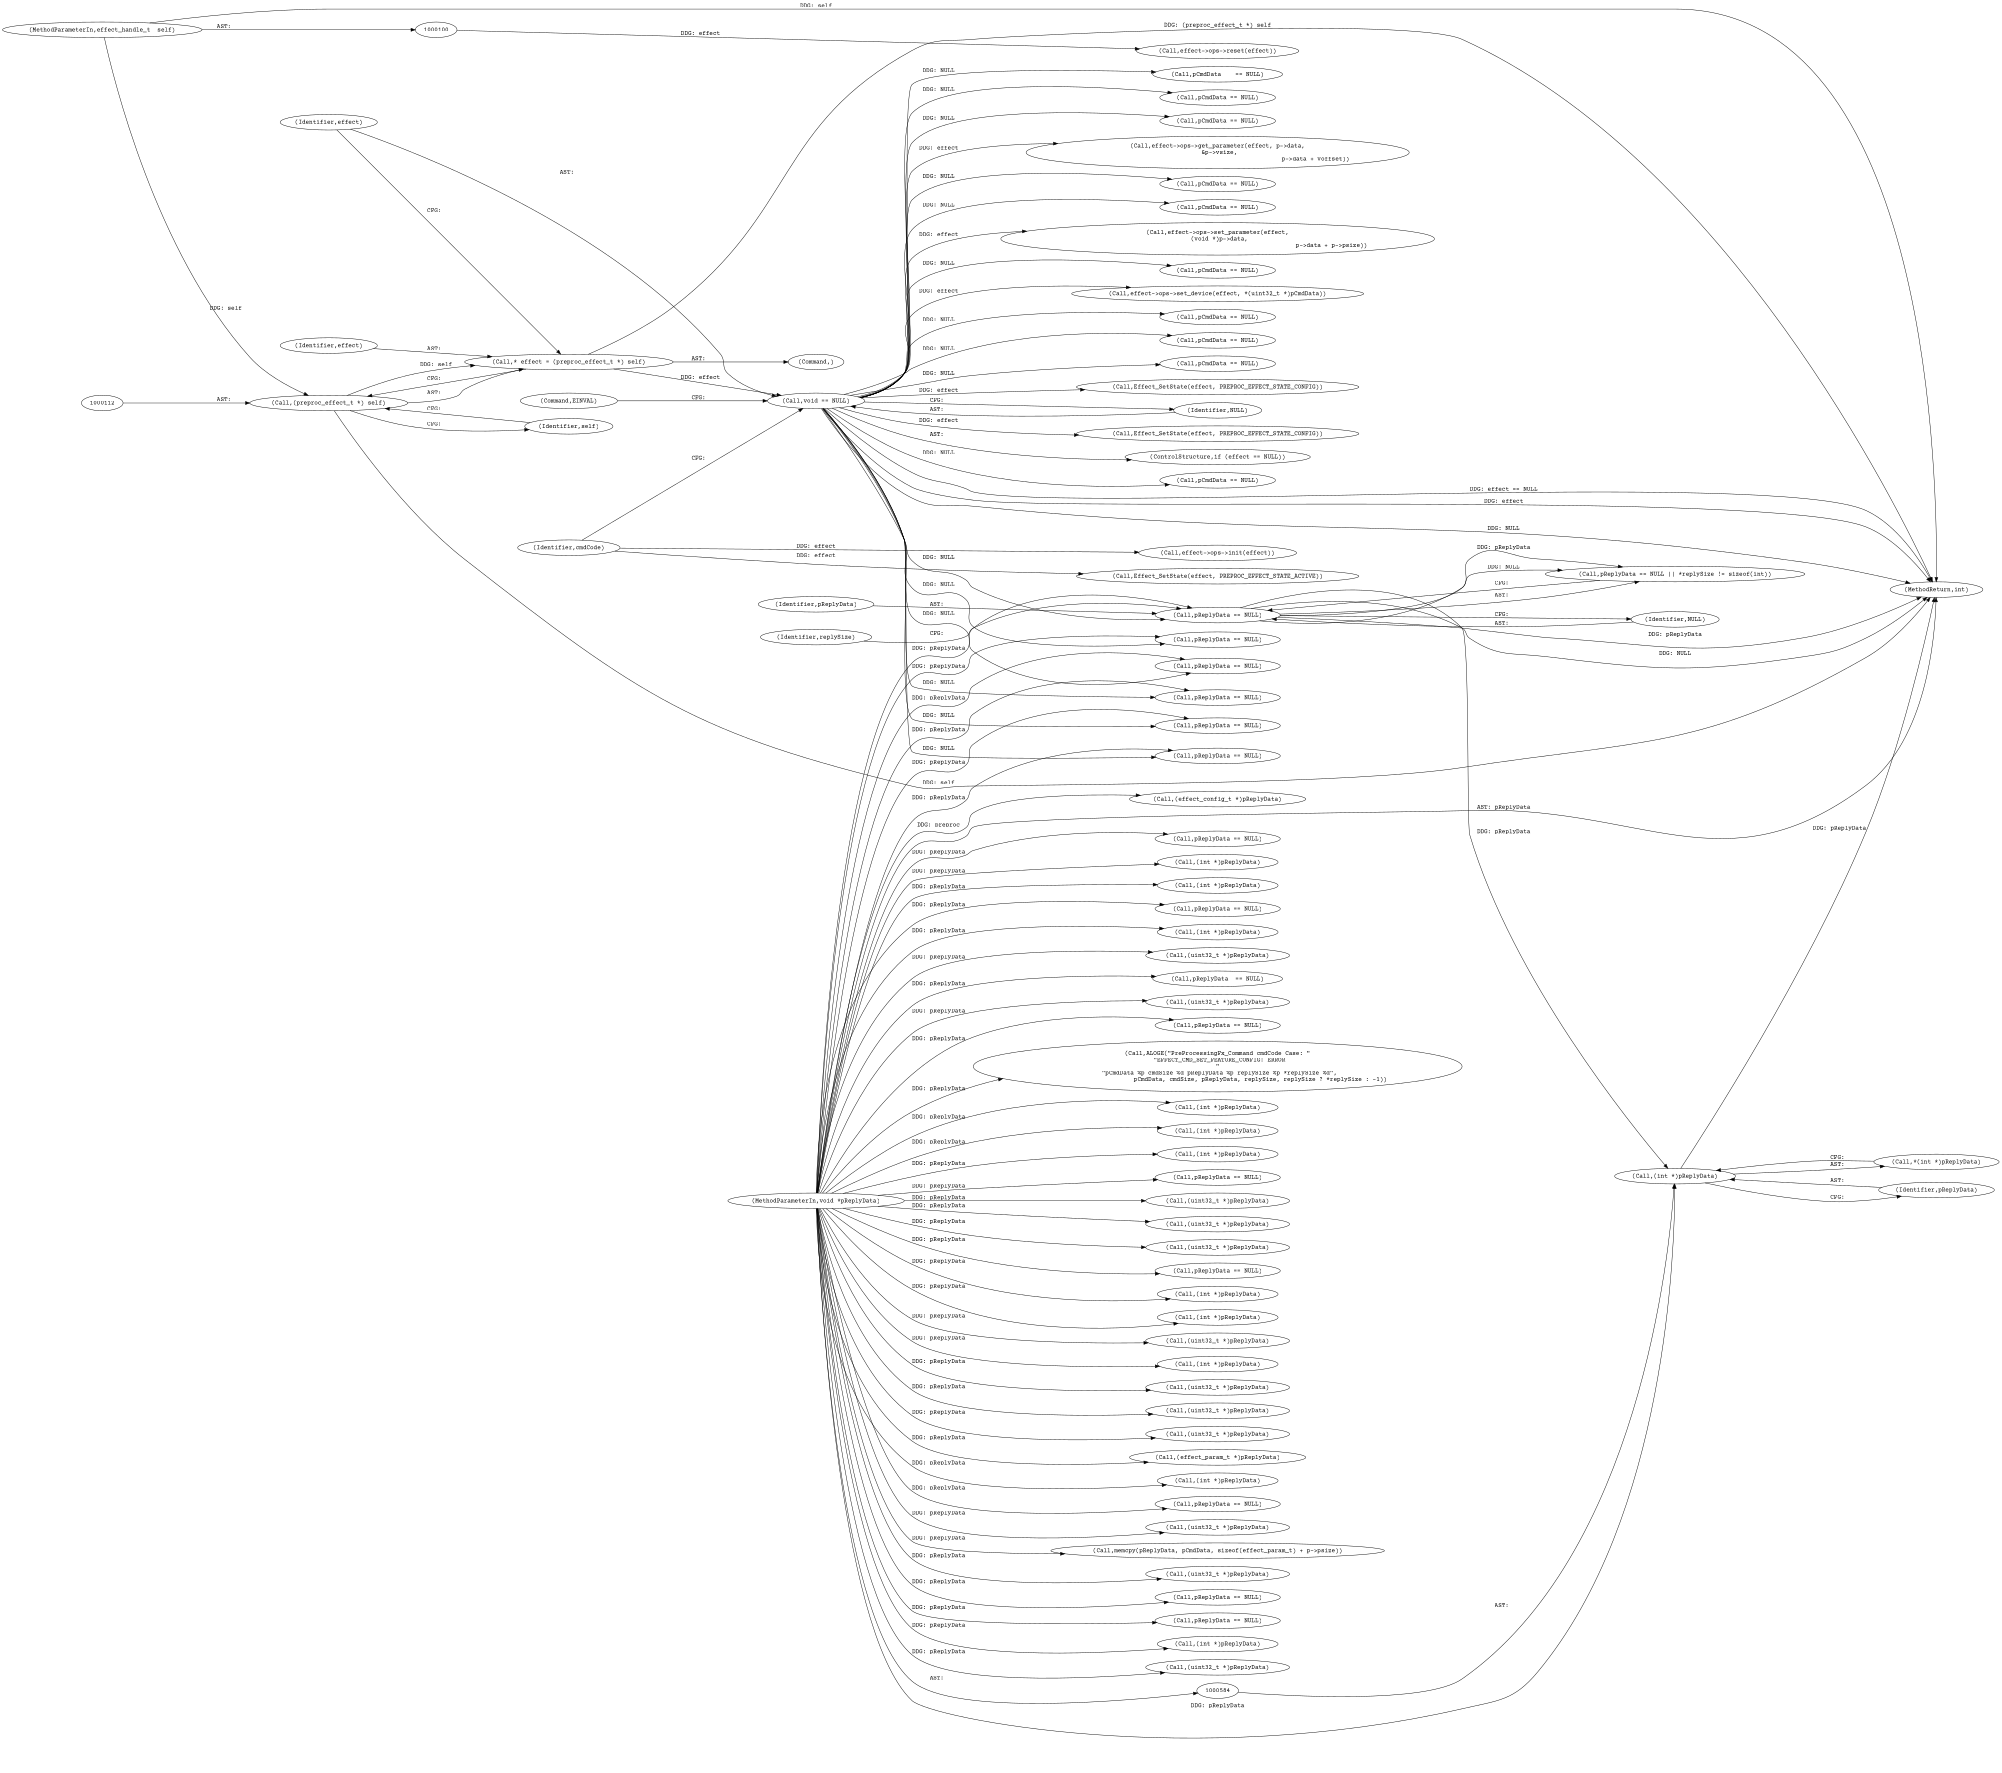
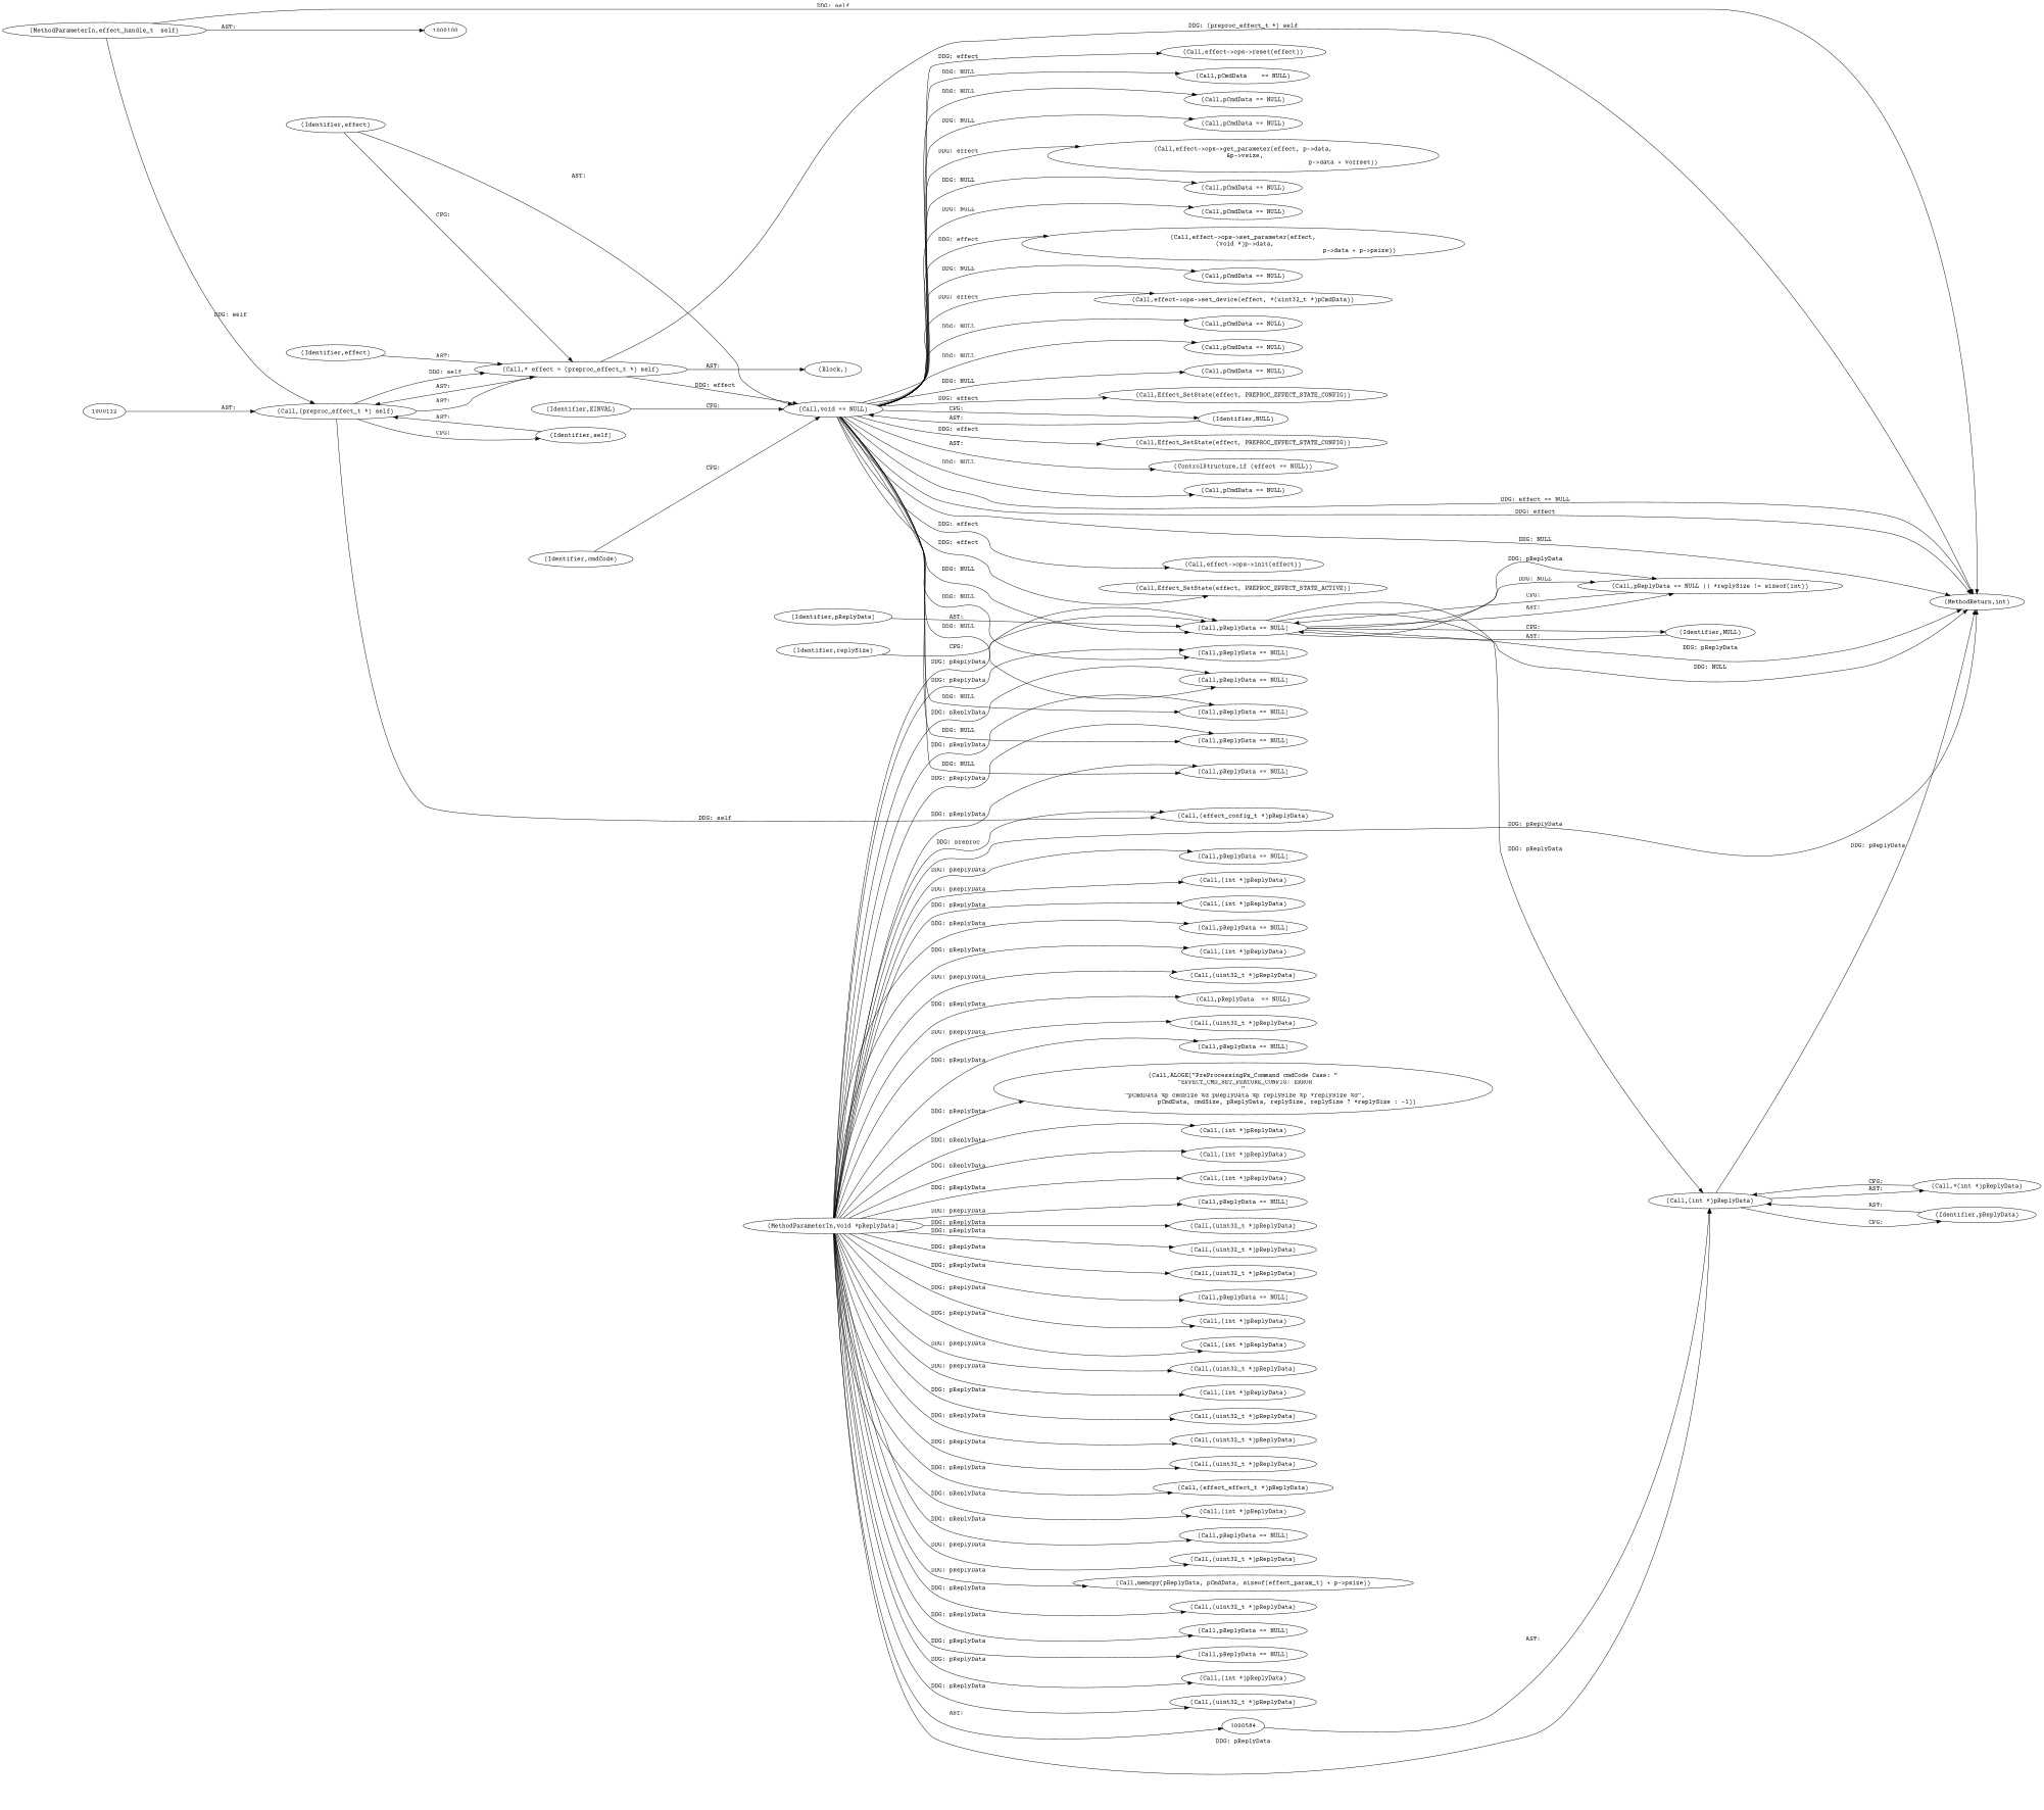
  digraph {
    fontname="Courier Prime"
    rankdir=LR
    node [fontname="Courier Prime"]
    edge [fontname="Courier Prime"]
    n1 [label="(Call,(int *)pReplyData)"]
    n2 [label="(Identifier,pReplyData)"]
    n3 [label="(MethodReturn,int)"]
    n4 [label="(Call,*(int *)pReplyData)"]
    n5 [label="(Call,pReplyData == NULL)"]
    n6 [label="(Identifier,NULL)"]
    n7 [label="(Call,pReplyData == NULL || *replySize != sizeof(int))"]
    n8 [label="(MethodParameterIn,void *pReplyData)"]
    n9 [label="(Call,pReplyData == NULL)"]
    n10 [label="(Call,ALOGE(\"PreProcessingFx_Command cmdCode Case: \"\n \"EFFECT_CMD_SET_FEATURE_CONFIG: ERROR\n\"\n \"pCmdData %p cmdSize %d pReplyData %p replySize %p *replySize %d\",\n                        pCmdData, cmdSize, pReplyData, replySize, replySize ? *replySize : -1))"]
    n11 [label="(Call,(int *)pReplyData)"]
    n12 [label="(Call,(int *)pReplyData)"]
    n13 [label="(Call,(int *)pReplyData)"]
    n14 [label="(Call,pReplyData == NULL)"]
    n15 [label="(Call,pReplyData == NULL)"]
    n16 [label="(Call,(uint32_t *)pReplyData)"]
    n17 [label="(Call,(uint32_t *)pReplyData)"]
    n18 [label="(Call,pReplyData == NULL)"]
    n19 [label="(Call,(int *)pReplyData)"]
    n20 [label="(Call,(int *)pReplyData)"]
    n21 [label="(Call,pReplyData == NULL)"]
    n22 [label="(Call,(effect_config_t *)pReplyData)"]
    n23 [label="(Call,(uint32_t *)pReplyData)"]
    n24 [label="(Call,(int *)pReplyData)"]
    n25 [label="(Call,pReplyData == NULL)"]
    n26 [label="(Call,(uint32_t *)pReplyData)"]
    n27 [label="(Call,(uint32_t *)pReplyData)"]
    n28 [label="(Call,(uint32_t *)pReplyData)"]
-   n29 [label="(Call,(effect_param_t *)pReplyData)"]
+   n29 [label="(Call,(effect_effect_t *)pReplyData)"]
    n30 [label="(Call,pReplyData == NULL)"]
    n31 [label="(Call,(int *)pReplyData)"]
    n32 [label="(Call,pReplyData == NULL)"]
    n33 [label="(Call,(uint32_t *)pReplyData)"]
    n34 [label="(Call,memcpy(pReplyData, pCmdData, sizeof(effect_param_t) + p->psize))"]
    n35 [label="(Call,(uint32_t *)pReplyData)"]
    n36 [label="(Call,pReplyData == NULL)"]
    n37 [label="(Call,pReplyData == NULL)"]
    n38 [label="(Call,(int *)pReplyData)"]
    n39 [label="(Call,(uint32_t *)pReplyData)"]
    n40 [label="(Call,pReplyData == NULL)"]
    n41 [label="(Call,(int *)pReplyData)"]
    n42 [label="(Call,(int *)pReplyData)"]
    n43 [label="(Call,pReplyData == NULL)"]
    n44 [label="(Call,pReplyData == NULL)"]
    n45 [label="(Call,(int *)pReplyData)"]
    n46 [label="(Call,(uint32_t *)pReplyData)"]
    n47 [label="(Call,pReplyData  == NULL)"]
    n48 [label="(Call,(uint32_t *)pReplyData)"]
    n49 [label="(Call,(uint32_t *)pReplyData)"]
    1000584
    n51 [label="(Call,void == NULL)"]
    n52 [label="(Identifier,NULL)"]
    n53 [label="(Call,Effect_SetState(effect, PREPROC_EFFECT_STATE_CONFIG))"]
    n54 [label="(ControlStructure,if (effect == NULL))"]
    n55 [label="(Call,pCmdData == NULL)"]
    n56 [label="(Call,pCmdData    == NULL)"]
    n57 [label="(Call,pCmdData == NULL)"]
    n58 [label="(Call,pCmdData == NULL)"]
    n59 [label="(Call,effect->ops->get_parameter(effect, p->data,\n &p->vsize,\n                                                       p->data + voffset))"]
    n60 [label="(Call,pCmdData == NULL)"]
    n61 [label="(Call,effect->ops->init(effect))"]
    n62 [label="(Call,pCmdData == NULL)"]
    n63 [label="(Call,effect->ops->set_parameter(effect,\n (void *)p->data,\n                                                                p->data + p->psize))"]
    n64 [label="(Call,pCmdData == NULL)"]
    n65 [label="(Call,effect->ops->set_device(effect, *(uint32_t *)pCmdData))"]
    n66 [label="(Call,pCmdData == NULL)"]
    n67 [label="(Call,pCmdData == NULL)"]
    n68 [label="(Call,Effect_SetState(effect, PREPROC_EFFECT_STATE_ACTIVE))"]
    n69 [label="(Call,effect->ops->reset(effect))"]
    n70 [label="(Call,Effect_SetState(effect, PREPROC_EFFECT_STATE_CONFIG))"]
    n71 [label="(Call,pCmdData == NULL)"]
    n72 [label="(Call,* effect = (preproc_effect_t *) self)"]
    n73 [label="(Call,(preproc_effect_t *) self)"]
-   n74 [label="(Command,)"]
+   n74 [label="(Block,)"]
    n75 [label="(Identifier,self)"]
    n76 [label="(MethodParameterIn,effect_handle_t  self)"]
    1000100
    n78 [label="(Identifier,cmdCode)"]
-   n79 [label="(Command,EINVAL)"]
+   n79 [label="(Identifier,EINVAL)"]
    n80 [label="(Identifier,replySize)"]
    n81 [label="(Identifier,effect)"]
    n82 [label="(Identifier,pReplyData)"]
    n83 [label="(Identifier,effect)"]
    1000112
    n1 -> n2 [label="CFG: "]
    n1 -> n3 [label="DDG: pReplyData"]
    n1 -> n4 [label="AST: "]
    n2 -> n1 [label="AST: "]
    n4 -> n1 [label="CFG: "]
    n5 -> n1 [label="DDG: pReplyData"]
    n5 -> n3 [label="DDG: pReplyData"]
    n5 -> n3 [label="DDG: NULL"]
    n5 -> n6 [label="CFG: "]
    n5 -> n7 [label="AST: "]
    n5 -> n7 [label="DDG: pReplyData"]
    n5 -> n7 [label="DDG: NULL"]
    n6 -> n5 [label="AST: "]
    n7 -> n5 [label="CFG: "]
    n8 -> n1 [label="DDG: pReplyData"]
-   n8 -> n3 [label="AST: pReplyData"]
+   n8 -> n3 [label="DDG: pReplyData"]
    n8 -> n5 [label="DDG: pReplyData"]
    n8 -> n9 [label="DDG: pReplyData"]
    n8 -> n10 [label="DDG: pReplyData"]
    n8 -> n11 [label="DDG: pReplyData"]
    n8 -> n12 [label="DDG: pReplyData"]
    n8 -> n13 [label="DDG: pReplyData"]
    n8 -> n14 [label="DDG: pReplyData"]
    n8 -> n15 [label="DDG: pReplyData"]
    n8 -> n16 [label="DDG: pReplyData"]
    n8 -> n17 [label="DDG: pReplyData"]
    n8 -> n18 [label="DDG: pReplyData"]
    n8 -> n19 [label="DDG: pReplyData"]
    n8 -> n20 [label="DDG: pReplyData"]
    n8 -> n21 [label="DDG: pReplyData"]
    n8 -> n22 [label="DDG: preproc"]
    n8 -> n23 [label="DDG: pReplyData"]
    n8 -> n24 [label="DDG: pReplyData"]
    n8 -> n25 [label="DDG: pReplyData"]
    n8 -> n26 [label="DDG: pReplyData"]
    n8 -> n27 [label="DDG: pReplyData"]
    n8 -> n28 [label="DDG: pReplyData"]
    n8 -> n29 [label="DDG: pReplyData"]
    n8 -> n30 [label="DDG: pReplyData"]
    n8 -> n31 [label="DDG: pReplyData"]
    n8 -> n32 [label="DDG: pReplyData"]
    n8 -> n33 [label="DDG: pReplyData"]
    n8 -> n34 [label="DDG: pReplyData"]
    n8 -> n35 [label="DDG: pReplyData"]
    n8 -> n36 [label="DDG: pReplyData"]
    n8 -> n37 [label="DDG: pReplyData"]
    n8 -> n38 [label="DDG: pReplyData"]
    n8 -> n39 [label="DDG: pReplyData"]
    n8 -> n40 [label="DDG: pReplyData"]
    n8 -> n41 [label="DDG: pReplyData"]
    n8 -> n42 [label="DDG: pReplyData"]
    n8 -> n43 [label="DDG: pReplyData"]
    n8 -> n44 [label="DDG: pReplyData"]
    n8 -> n45 [label="DDG: pReplyData"]
    n8 -> n46 [label="DDG: pReplyData"]
    n8 -> n47 [label="DDG: pReplyData"]
    n8 -> n48 [label="DDG: pReplyData"]
    n8 -> n49 [label="DDG: pReplyData"]
    n8 -> 1000584 [label="AST: "]
    1000584 -> n1 [label="AST: "]
    n51 -> n3 [label="DDG: effect == NULL"]
    n51 -> n3 [label="DDG: effect"]
    n51 -> n3 [label="DDG: NULL"]
    n51 -> n5 [label="DDG: NULL"]
    n51 -> n15 [label="DDG: NULL"]
    n51 -> n21 [label="DDG: NULL"]
    n51 -> n25 [label="DDG: NULL"]
    n51 -> n30 [label="DDG: NULL"]
    n51 -> n43 [label="DDG: NULL"]
    n51 -> n52 [label="CFG: "]
    n51 -> n53 [label="DDG: effect"]
    n51 -> n54 [label="AST: "]
    n51 -> n55 [label="DDG: NULL"]
    n51 -> n56 [label="DDG: NULL"]
    n51 -> n57 [label="DDG: NULL"]
    n51 -> n58 [label="DDG: NULL"]
    n51 -> n59 [label="DDG: effect"]
    n51 -> n60 [label="DDG: NULL"]
-   n78 -> n61 [label="DDG: effect"]
+   n51 -> n61 [label="DDG: effect"]
    n51 -> n62 [label="DDG: NULL"]
    n51 -> n63 [label="DDG: effect"]
    n51 -> n64 [label="DDG: NULL"]
    n51 -> n65 [label="DDG: effect"]
    n51 -> n66 [label="DDG: NULL"]
    n51 -> n67 [label="DDG: NULL"]
-   n78 -> n68 [label="DDG: effect"]
-   1000100 -> n69 [label="DDG: effect"]
+   n51 -> n68 [label="DDG: effect"]
+   n51 -> n69 [label="DDG: effect"]
    n51 -> n70 [label="DDG: effect"]
    n51 -> n71 [label="DDG: NULL"]
    n52 -> n51 [label="AST: "]
    n72 -> n3 [label="DDG: (preproc_effect_t *) self"]
    n72 -> n51 [label="DDG: effect"]
-   n72 -> n73 [label="CFG: "]
+   n72 -> n73 [label="AST: "]
    n72 -> n74 [label="AST: "]
-   n73 -> n3 [label="DDG: self"]
+   n73 -> n22 [label="DDG: self"]
    n73 -> n72 [label="AST: "]
    n73 -> n72 [label="DDG: self"]
    n73 -> n75 [label="CFG: "]
-   n75 -> n73 [label="CFG: "]
+   n75 -> n73 [label="AST: "]
    n76 -> n3 [label="DDG: self"]
    n76 -> n73 [label="DDG: self"]
    n76 -> 1000100 [label="AST: "]
    n78 -> n51 [label="CFG: "]
    n79 -> n51 [label="CFG: "]
    n80 -> n5 [label="CFG: "]
    n81 -> n72 [label="AST: "]
    n82 -> n5 [label="AST: "]
    n83 -> n51 [label="AST: "]
    n83 -> n72 [label="CFG: "]
    1000112 -> n73 [label="AST: "]
  }
